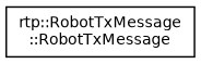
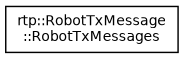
  digraph {
    rankdir=TB
-   n1 [color=black fillcolor=white fontname=Helvetica fontsize=10 height=0.2 label="rtp::RobotTxMessage\l::RobotTxMessage" shape=record style=filled width=0.4]
+   n1 [color=black fillcolor=white fontname=Helvetica fontsize=10 height=0.2 label="rtp::RobotTxMessage\l::RobotTxMessages" shape=record style=filled width=0.4]
  }
